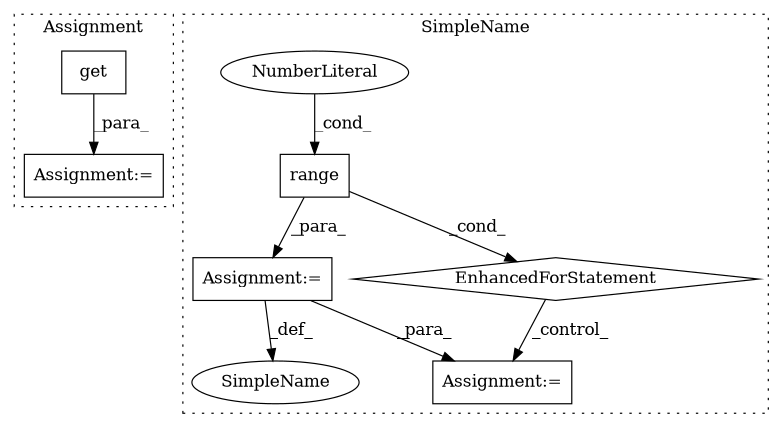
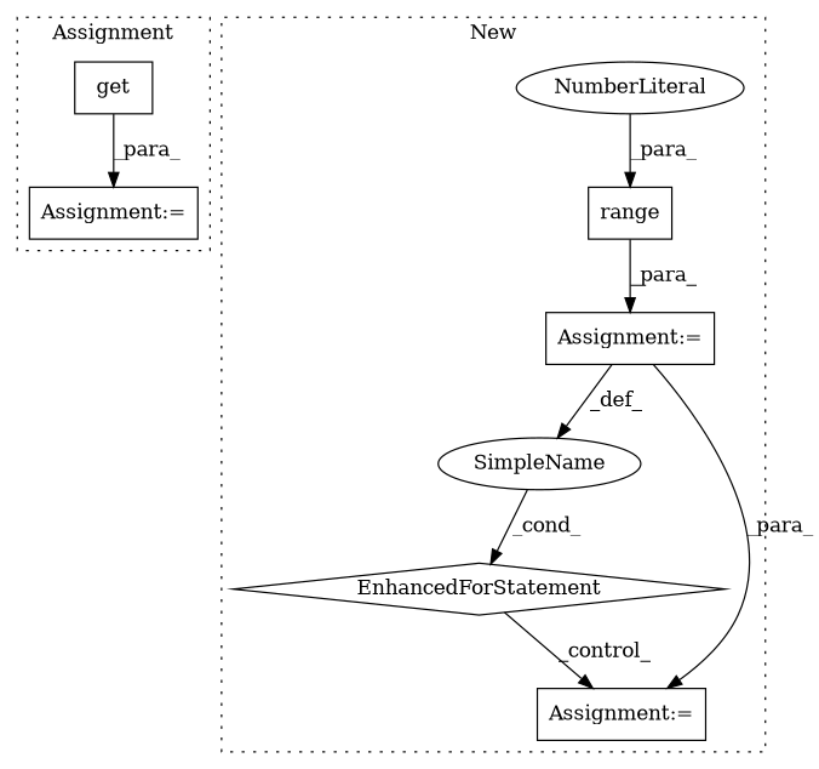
  digraph {
    node [a=7 l=2 s="6465,6560" shape=box]
    n1 [a=32 l=5 label=get s=5226]
    n2 [label="Assignment:=" s=5218]
    n3 [a=32 l="6,1" label=range s="6537,6559"]
    n4 [l="57,2" label="Assignment:="]
    n5 [a=70 l="57,2" label=EnhancedForStatement shape=diamond]
    n6 [a=42 l=8 label=SimpleName s=6526 shape=ellipse]
    n7 [label="Assignment:=" s=6765]
    n8 [a=34 l=1 label=NumberLiteral s=6543 shape=ellipse]
    subgraph cluster_1 {
      label=Assignment
      style=dotted
      n1
      n2
    }
    subgraph cluster_2 {
-     label=SimpleName
+     label=New
      style=dotted
      n3
      n4
      n5
      n6
      n7
      n8
    }
    n1 -> n2 [label=_para_]
    n3 -> n4 [label=_para_]
    n4 -> n6 [label=_def_]
    n4 -> n7 [label=_para_]
    n5 -> n7 [label=_control_]
-   n3 -> n5 [label=_cond_]
-   n8 -> n3 [label=_cond_]
+   n6 -> n5 [label=_cond_]
+   n8 -> n3 [label=_para_]
  }
